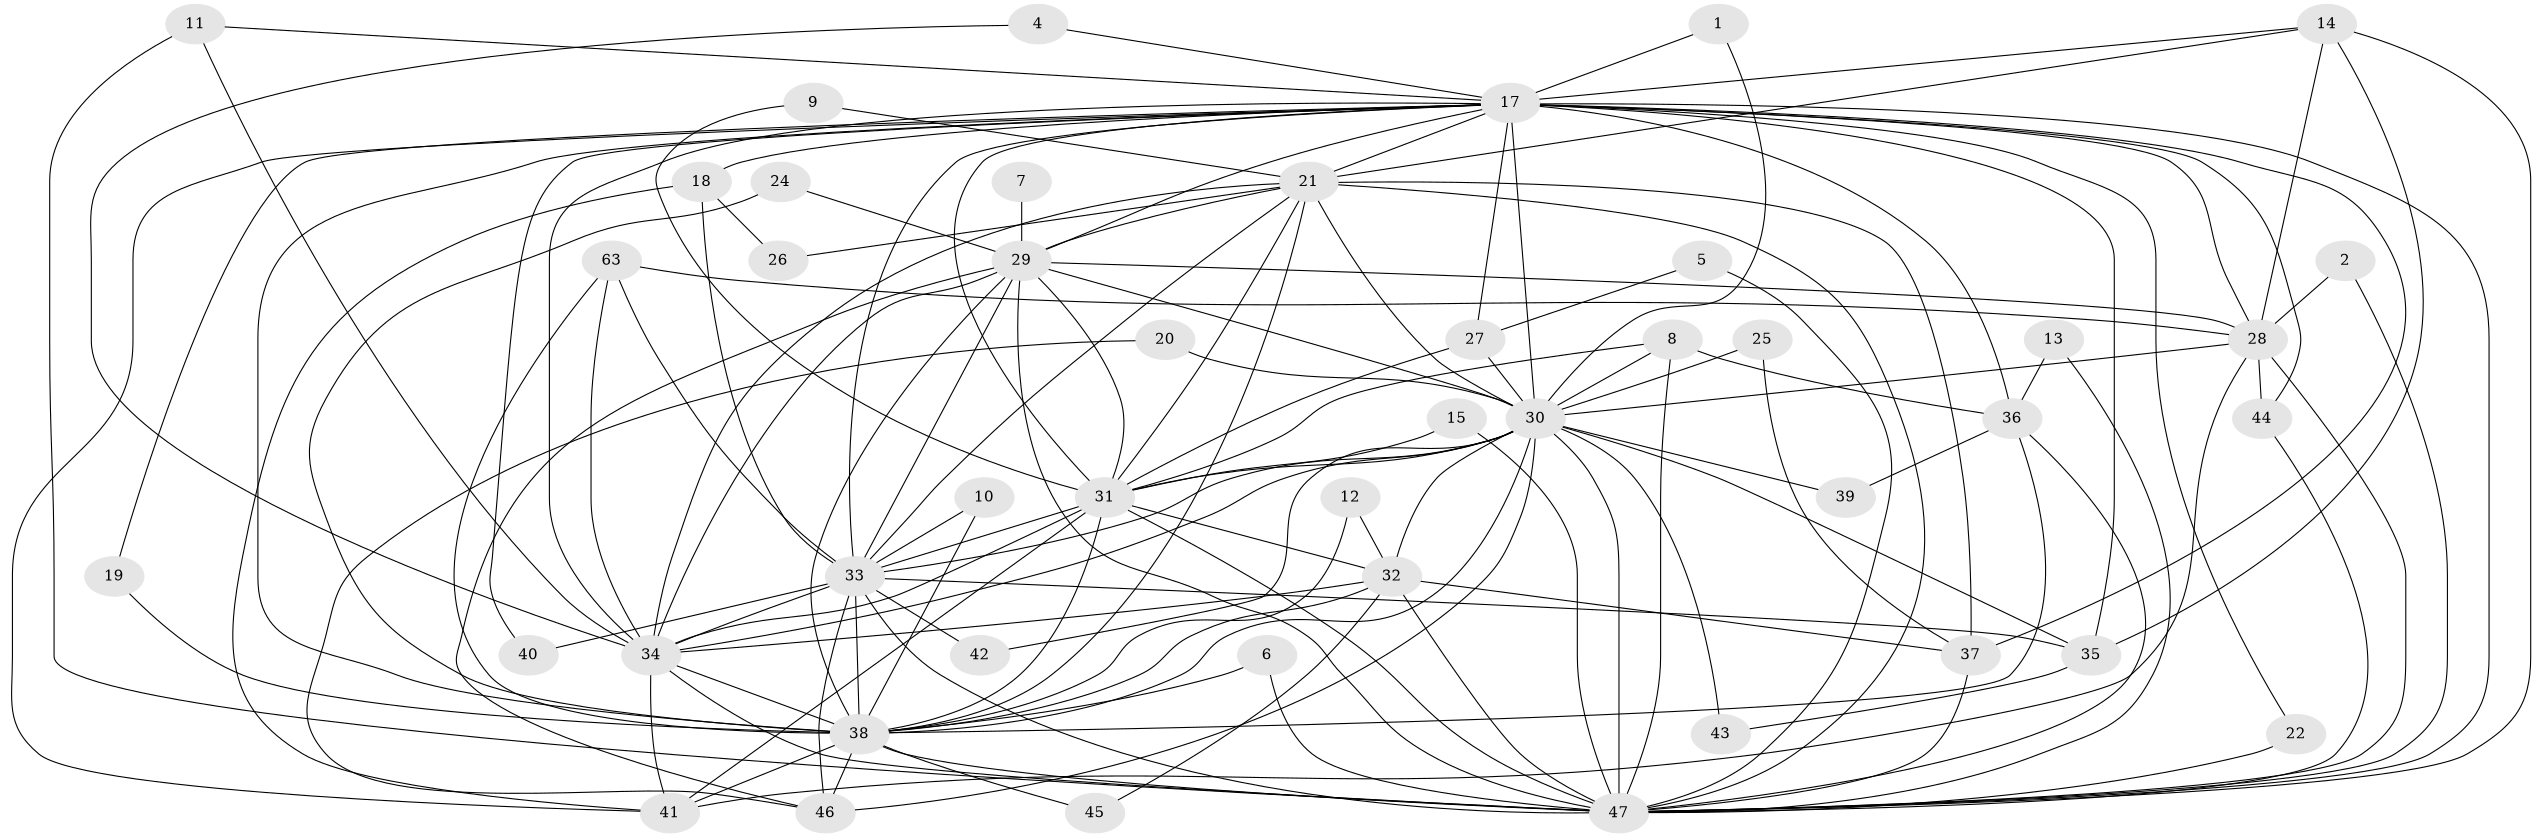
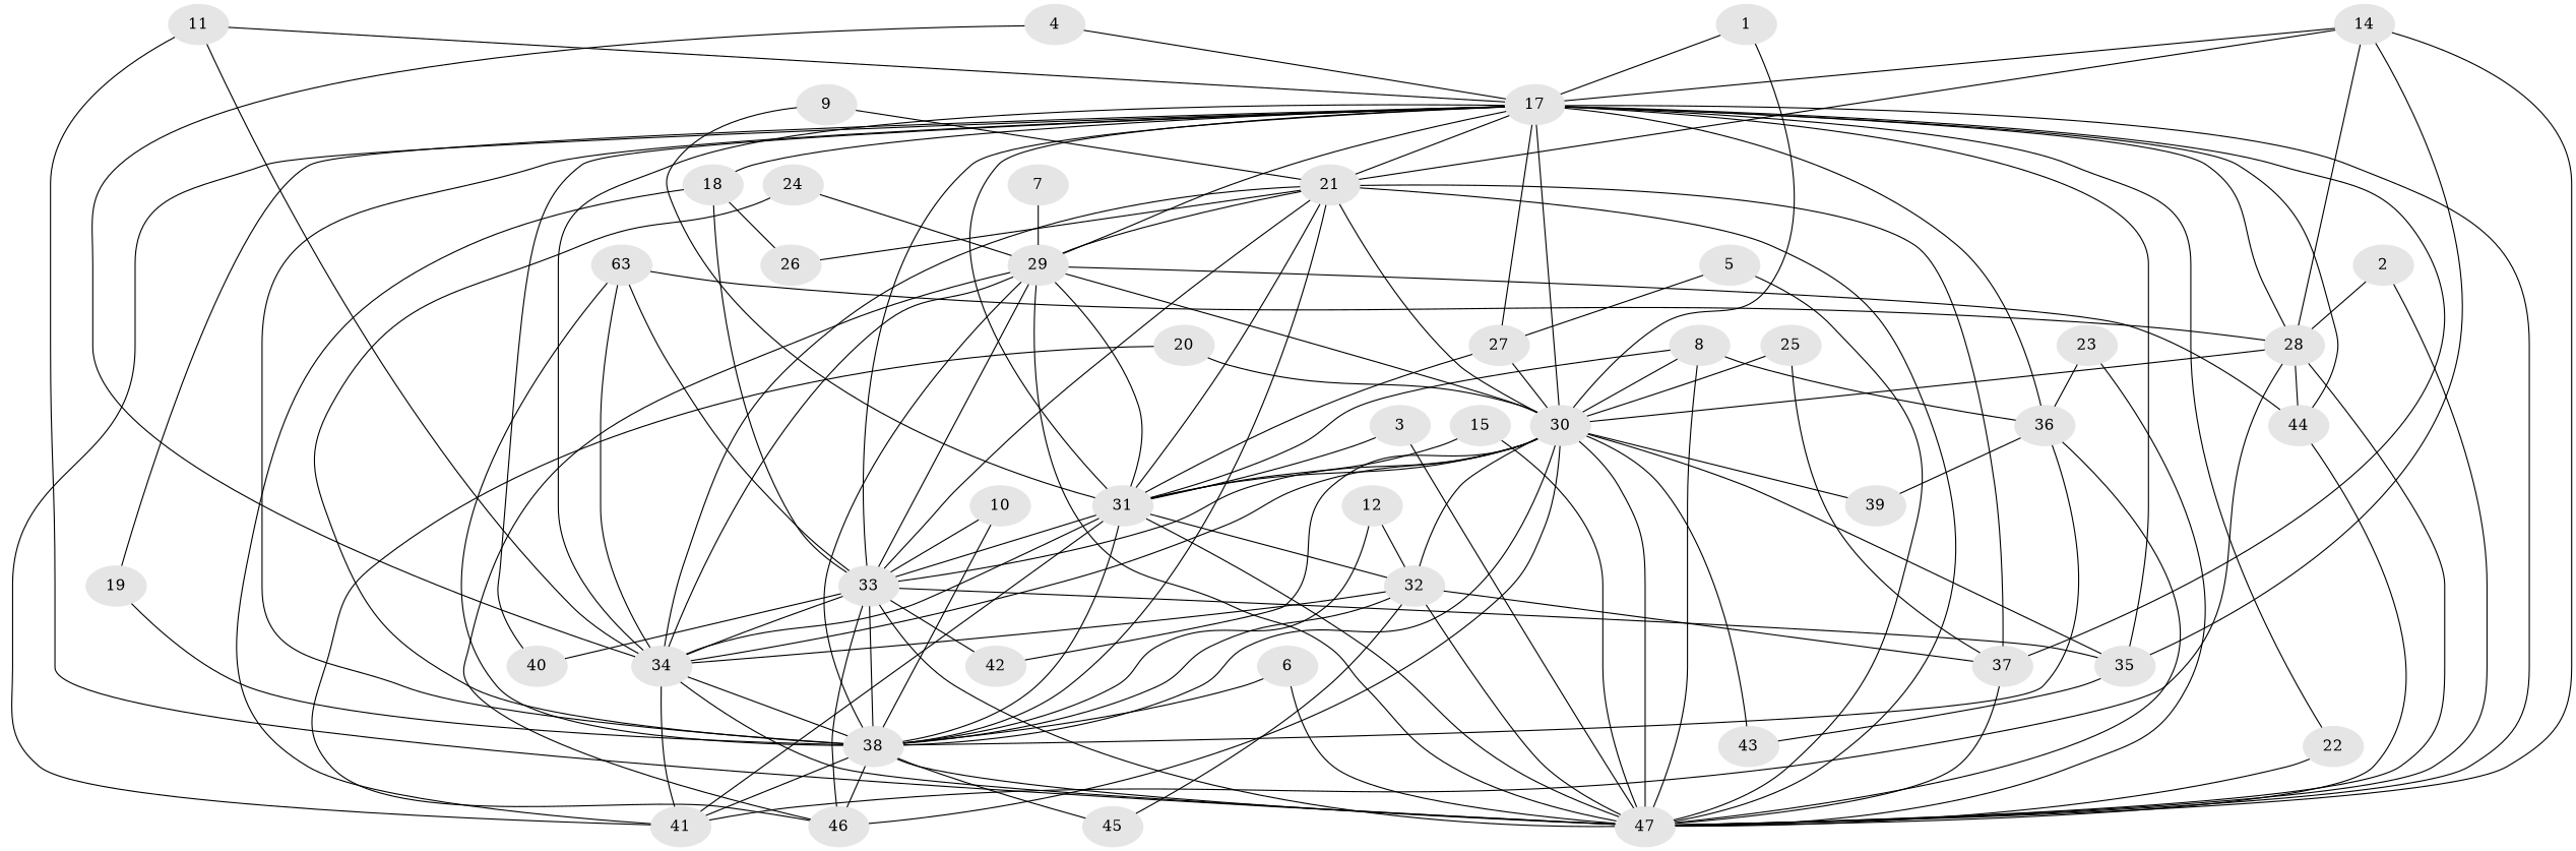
  graph {
    node [color=gray90 style=filled]
    edge [weight=1.0]
    1
    17
    30
    28
    47
    31
    38
    27
    29
    36
    21
    33
    34
    35
    18
    19
    22
    37
    40
    41
    44
    32
    46
    39
    42
    43
    2
+   3
    4
    45
    5
    6
    7
    8
    9
    26
    10
    11
    12
    n40 [label=63]
    14
    15
    20
-   23 [label=13]
+   23
    24
    25
    1 -- 17
    1 -- 30
    17 -- 30 [weight=2.0]
    17 -- 28 [weight=2.0]
    17 -- 47 [weight=2.0]
    17 -- 31
    17 -- 38
    17 -- 27
    17 -- 29
    17 -- 36
    17 -- 21
    17 -- 33
    17 -- 34
    17 -- 35
    17 -- 18
    17 -- 19
    17 -- 22
    17 -- 37
    17 -- 40
    17 -- 41
    17 -- 44
    30 -- 47 [weight=2.0]
    30 -- 31
    30 -- 38
    30 -- 33 [weight=3.0]
    30 -- 34
    30 -- 35
    30 -- 32
    30 -- 46 [weight=2.0]
    30 -- 39
    30 -- 42
    30 -- 43
    28 -- 30
    28 -- 47
    28 -- 41
    28 -- 44
    31 -- 47 [weight=2.0]
    31 -- 38 [weight=2.0]
    31 -- 33
    31 -- 34
    31 -- 41
    31 -- 32
    38 -- 47 [weight=3.0]
    38 -- 41
    38 -- 46
    38 -- 45
    27 -- 30
    27 -- 31
    29 -- 30 [weight=2.0]
    29 -- 47 [weight=3.0]
    29 -- 31
    29 -- 38
    29 -- 33
    29 -- 34
-   29 -- 28
+   29 -- 44
    29 -- 46
    36 -- 47
    36 -- 38
    36 -- 39
    21 -- 30
    21 -- 47 [weight=2.0]
    21 -- 31
    21 -- 38
    21 -- 29
    21 -- 33
    21 -- 34
    21 -- 37
    21 -- 26
    33 -- 47 [weight=2.0]
    33 -- 38
    33 -- 34
    33 -- 35
    33 -- 40
    33 -- 46
    33 -- 42
    34 -- 47 [weight=2.0]
    34 -- 38
    34 -- 41
    35 -- 43
    18 -- 33
    18 -- 41
    18 -- 26
    19 -- 38
    22 -- 47 [weight=2.0]
    37 -- 47
    44 -- 47 [weight=2.0]
    32 -- 47
    32 -- 38
    32 -- 34
    32 -- 37
    32 -- 45
    2 -- 28
    2 -- 47
+   3 -- 47
+   3 -- 31
    4 -- 17
    4 -- 34
    5 -- 47
    5 -- 27
    6 -- 47
    6 -- 38
    7 -- 29
    8 -- 30
    8 -- 47 [weight=2.0]
    8 -- 31
    8 -- 36
    9 -- 31
    9 -- 21
    10 -- 38
    10 -- 33
    11 -- 17
    11 -- 47
    11 -- 34
    12 -- 38
    12 -- 32
    n40 -- 28
    n40 -- 38
    n40 -- 33
    n40 -- 34
    14 -- 17
    14 -- 28
    14 -- 47
    14 -- 21
    14 -- 35
    15 -- 47
    15 -- 31
    20 -- 30
    20 -- 46
    23 -- 47
    23 -- 36
    24 -- 38
    24 -- 29
    25 -- 30
    25 -- 37
  }
